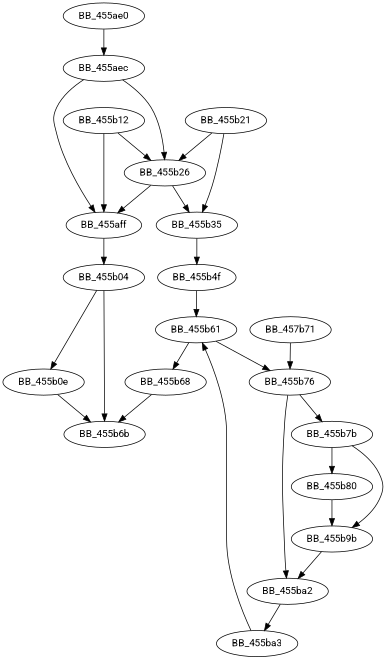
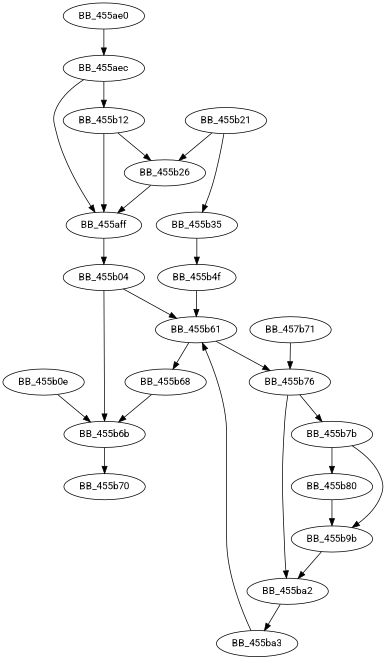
  digraph {
    fontname=Roboto
    node [fontname=Roboto]
    edge [fontname=Roboto]
    BB_455ae0
    BB_455aec
    BB_455aff
    BB_455b12
    BB_455b04
    BB_455b26
    BB_455b0e
    BB_455b6b
    BB_455b21
    BB_455b35
+   BB_455b70
    BB_455b4f
    BB_455b61
    BB_455b68
    BB_455b76
    BB_455b7b
    BB_455ba2
    BB_455b80
    BB_455b9b
    BB_455ba3
    n21 [label=BB_457b71]
    BB_455ae0 -> BB_455aec
    BB_455aec -> BB_455aff
-   BB_455aec -> BB_455b26
+   BB_455aec -> BB_455b12
    BB_455aff -> BB_455b04
    BB_455b12 -> BB_455aff
    BB_455b12 -> BB_455b26
-   BB_455b04 -> BB_455b0e
+   BB_455b04 -> BB_455b61
    BB_455b04 -> BB_455b6b
    BB_455b26 -> BB_455aff
-   BB_455b26 -> BB_455b35
    BB_455b0e -> BB_455b6b
+   BB_455b6b -> BB_455b70
    BB_455b21 -> BB_455b26
    BB_455b21 -> BB_455b35
    BB_455b35 -> BB_455b4f
    BB_455b4f -> BB_455b61
    BB_455b61 -> BB_455b68
    BB_455b61 -> BB_455b76
    BB_455b68 -> BB_455b6b
    BB_455b76 -> BB_455b7b
    BB_455b76 -> BB_455ba2
    BB_455b7b -> BB_455b80
    BB_455b7b -> BB_455b9b
    BB_455ba2 -> BB_455ba3
    BB_455b80 -> BB_455b9b
    BB_455b9b -> BB_455ba2
    BB_455ba3 -> BB_455b61
    n21 -> BB_455b76
  }
